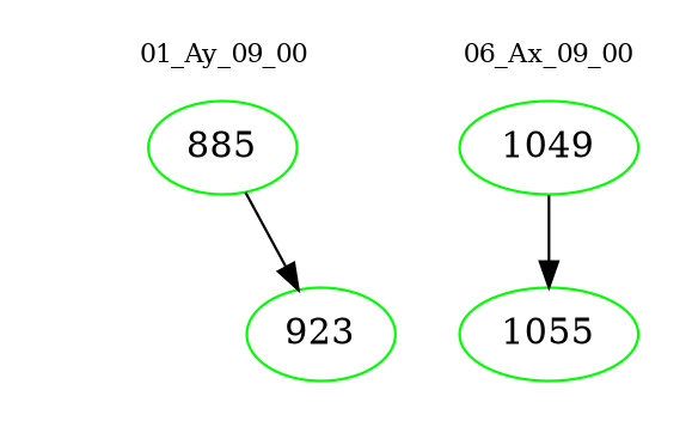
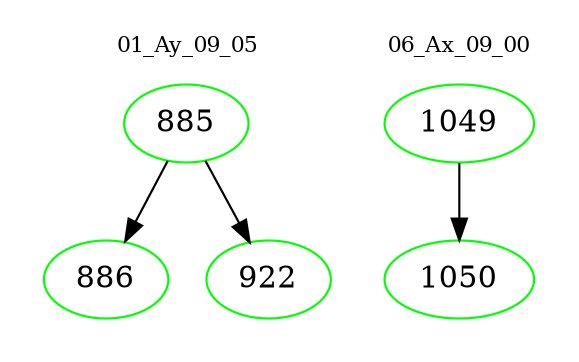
  digraph {
    node [color=green]
    edge [color=black]
    n1 [label=885]
-   n3 [label=923]
+   n2 [label=886]
+   n3 [label=922]
    n4 [label=1049]
-   n5 [label=1055]
+   n5 [label=1050]
    subgraph cluster_1 {
      color=white
      fontsize=10
-     label="01_Ay_09_00"
+     label="01_Ay_09_05"
      n1
+     n2
      n3
    }
    subgraph cluster_2 {
      color=white
      fontsize=10
      label="06_Ax_09_00"
      n4
      n5
    }
+   n1 -> n2
    n1 -> n3
    n4 -> n5
  }
